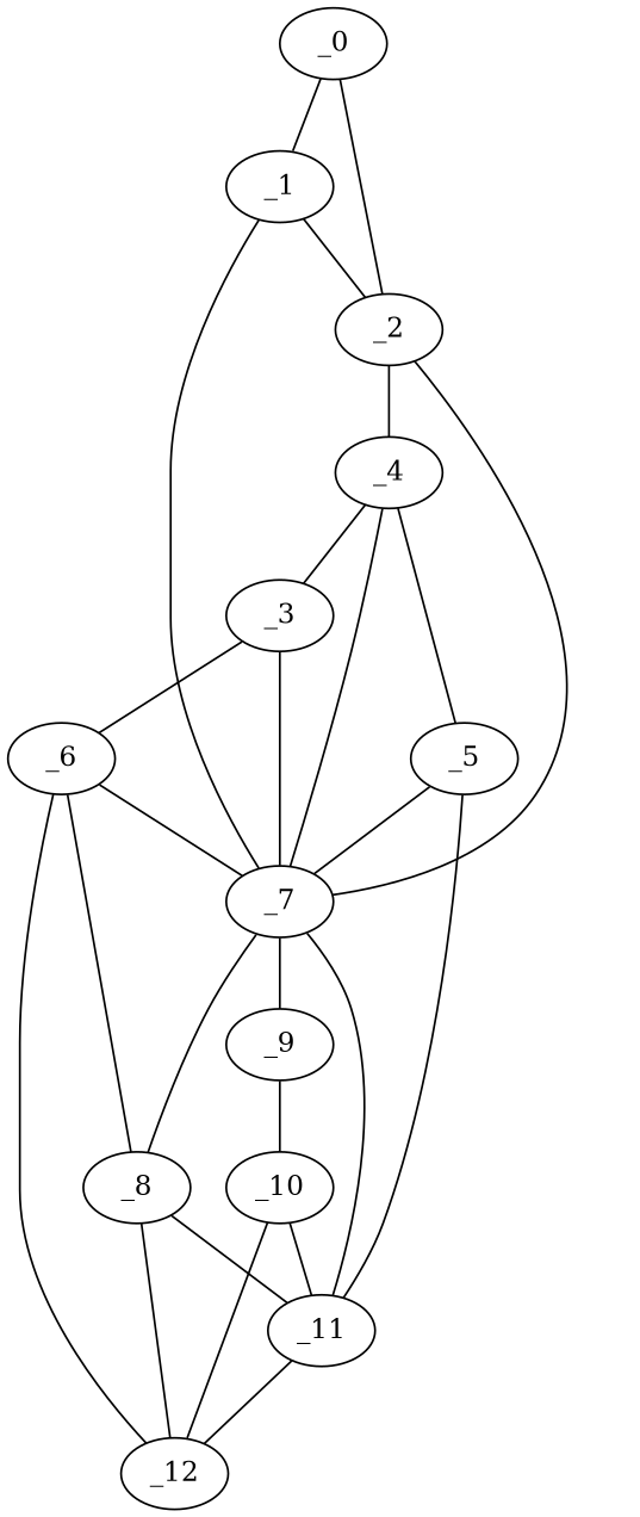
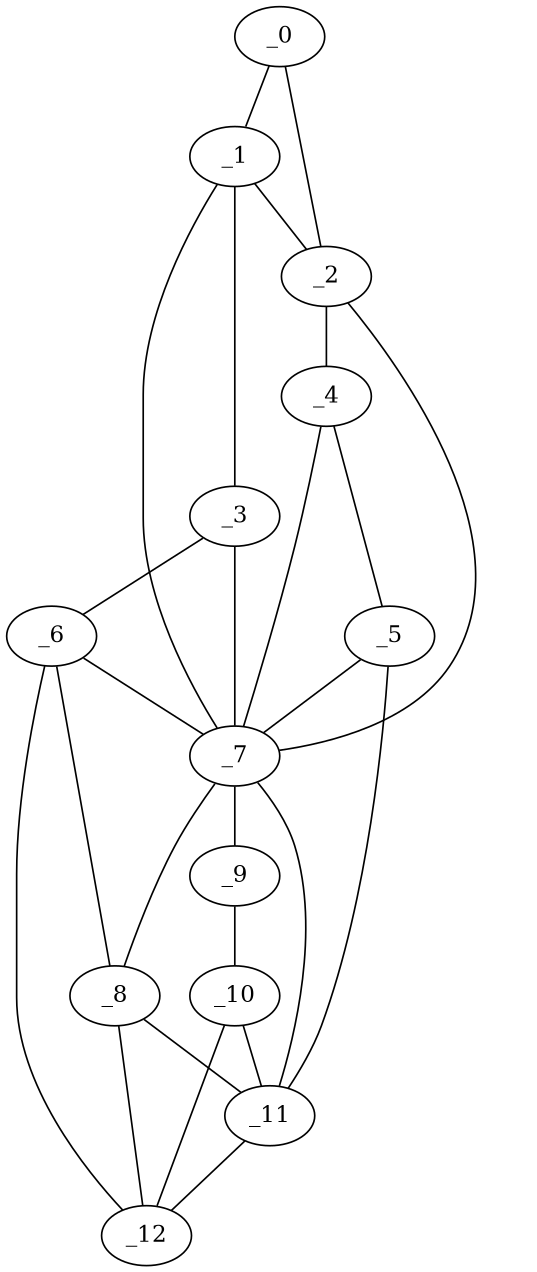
  graph {
    node [y=43]
    edge [valence=1]
    _0 [x=9 y=74]
    _1 [x=17]
    _2 [x=19 y=78]
    _3 [x=68 y=24]
    _7 [x=78 y=63]
    _4 [x=69 y=91]
    _6 [x=77 y=27]
    _9 [x=83 y=89]
    _8 [x=82 y=31]
    _11 [x=114 y=66]
    _5 [x=74 y=91]
    _12 [x=122]
    _10 [x=113 y=78]
    _0 -- _1
    _0 -- _2
    _1 -- _2 [valence=2]
-   _4 -- _3
+   _1 -- _3
    _1 -- _7
    _2 -- _7 [valence=2]
    _2 -- _4
    _3 -- _7
    _3 -- _6
    _7 -- _9 [valence=2]
    _7 -- _8 [valence=2]
    _7 -- _11 [valence=2]
    _4 -- _7 [valence=2]
    _4 -- _5
    _6 -- _7
    _6 -- _8 [valence=2]
    _6 -- _12
    _9 -- _10
    _8 -- _11
    _8 -- _12
    _11 -- _12
    _5 -- _7 [valence=2]
    _5 -- _11
    _10 -- _11 [valence=2]
    _10 -- _12
  }
